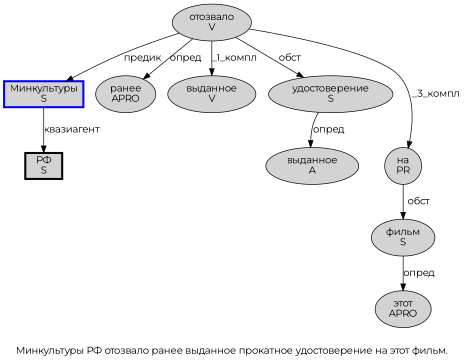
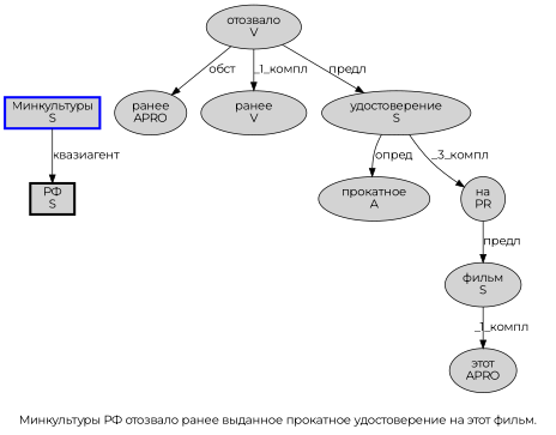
  digraph {
    fontname=Montserrat
    label="Минкультуры РФ отозвало ранее выданное прокатное удостоверение на этот фильм."
    node [fillcolor=lightgray fontname=Montserrat penwidth=1 shape=ellipse style=filled]
    edge [fontname=Montserrat]
    n1 [color=blue label="Минкультуры\nS" penwidth=3 shape=box]
    n2 [color=black label="РФ\nS" penwidth=3 shape=box]
    n3 [label="отозвало\nV"]
    n4 [label="ранее\nAPRO"]
-   n5 [label="выданное\nV"]
+   n5 [label="ранее\nV"]
    n6 [label="удостоверение\nS"]
    n7 [label="на\nPR"]
-   n8 [label="выданное\nA"]
+   n8 [label="прокатное\nA"]
    n9 [label="фильм\nS"]
    n10 [label="этот\nAPRO"]
    n1 -> n2 [label="квазиагент"]
-   n3 -> n1 [label="предик"]
-   n3 -> n4 [label="опред"]
+   n3 -> n4 [label="обст"]
    n3 -> n5 [label="_1_компл"]
-   n3 -> n6 [label="обст"]
-   n3 -> n7 [label="_3_компл"]
+   n3 -> n6 [label="предл"]
+   n6 -> n7 [label="_3_компл"]
    n6 -> n8 [label="опред"]
-   n7 -> n9 [label="обст"]
-   n9 -> n10 [label="опред"]
+   n7 -> n9 [label="предл"]
+   n9 -> n10 [label="_1_компл"]
  }
